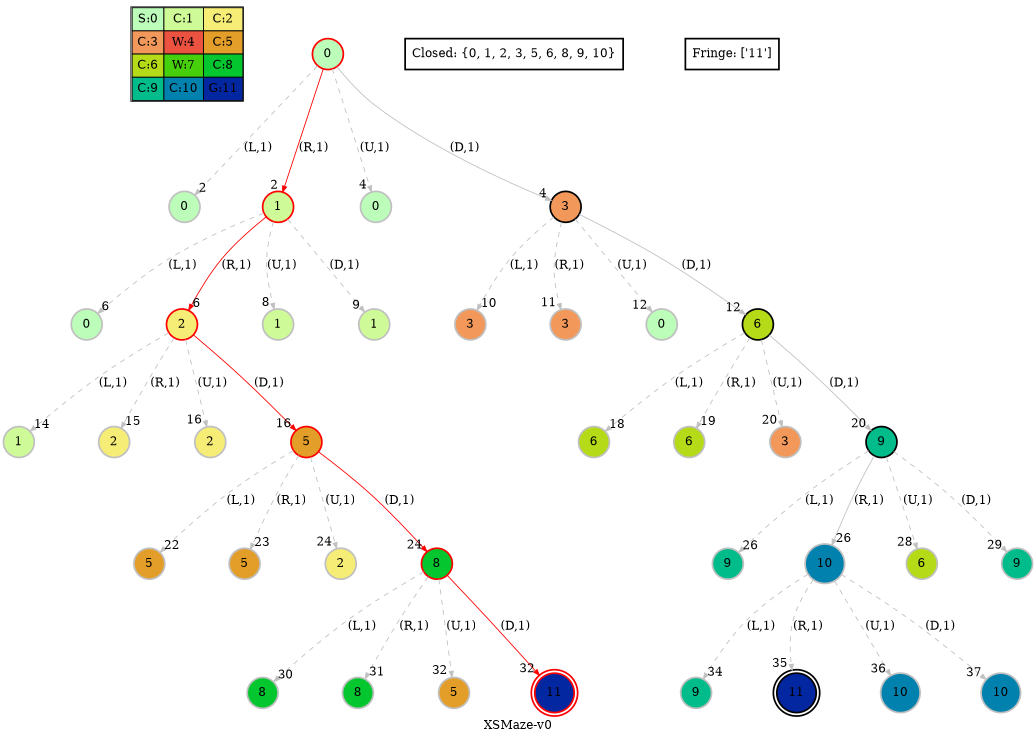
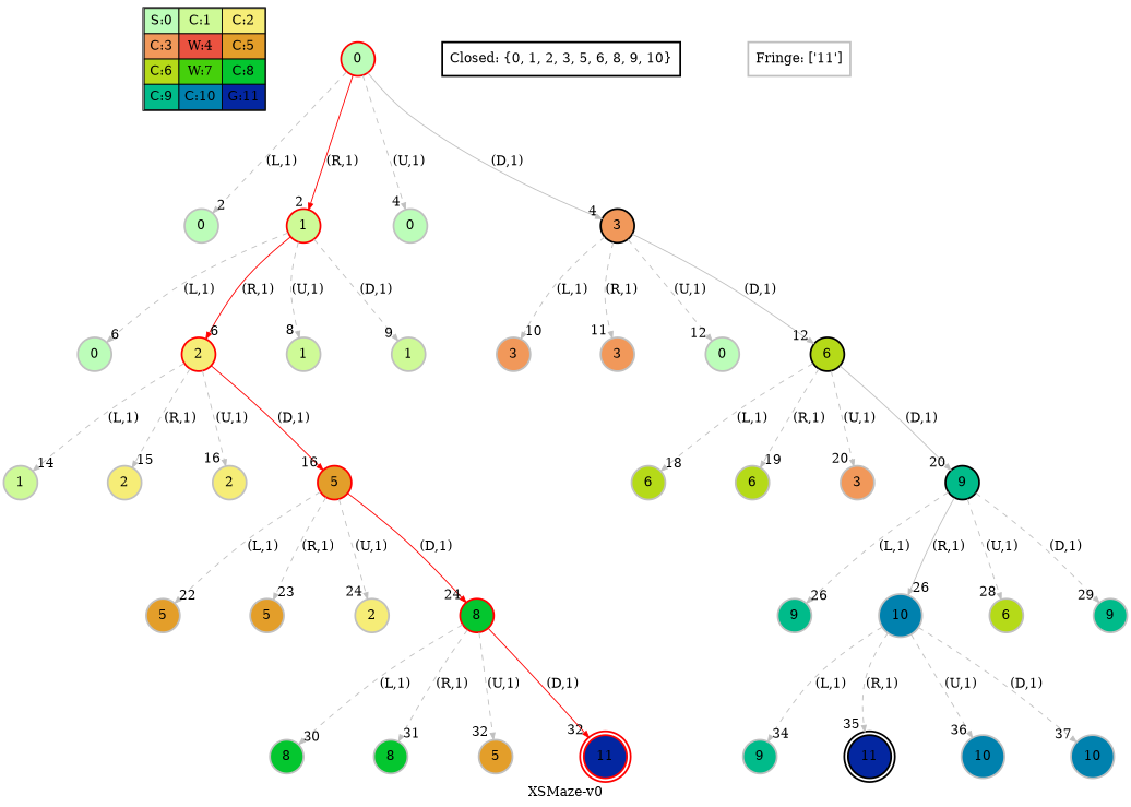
  digraph {
    label="XSMaze-v0"
    nodesep=1
    ranksep=1.2
    node [penwidth=2 shape=circle color=grey fillcolor="0.32745098 0.267733   0.99083125 1.        " style=filled]
    edge [arrowsize=0.7 color=grey headlabel=" 2 " style=dashed]
    n1 [label=<<table border="1" cellpadding="5" cellspacing="0" cellborder="1"><tr><td bgcolor="0.32745098 0.267733   0.99083125 1.        ">S:0</td><td bgcolor="0.24117647 0.39545121 0.97940977 1.        ">C:1</td><td bgcolor="0.15490196 0.51591783 0.96349314 1.        ">C:2</td></tr><tr><td bgcolor="0.06862745 0.62692381 0.94315443 1.        ">C:3</td><td bgcolor="0.01764706 0.72643357 0.91848699 1.        ">W:4</td><td bgcolor="0.10392157 0.81262237 0.88960401 1.        ">C:5</td></tr><tr><td bgcolor="0.19803922 0.88960401 0.8534438  1.        ">C:6</td><td bgcolor="0.28431373 0.94315443 0.81619691 1.        ">W:7</td><td bgcolor="0.37058824 0.97940977 0.77520398 1.        ">C:8</td></tr><tr><td bgcolor="0.45686275 0.99770518 0.73065313 1.        ">C:9</td><td bgcolor="0.54313725 0.99770518 0.68274886 1.        ">C:10</td><td bgcolor="0.62941176 0.97940977 0.63171101 1.        ">G:11</td></tr></table>> shape=plaintext color="" fillcolor="" style=""]
    n2 [color=red label=0]
    n3 [label=0]
    n4 [color=red fillcolor="0.24117647 0.39545121 0.97940977 1.        " label=1]
    n5 [label=0]
    n6 [color=black fillcolor="0.06862745 0.62692381 0.94315443 1.        " label=3]
    n7 [label=0]
    n8 [color=red fillcolor="0.15490196 0.51591783 0.96349314 1.        " label=2]
    n9 [fillcolor="0.24117647 0.39545121 0.97940977 1.        " label=1]
    n10 [fillcolor="0.24117647 0.39545121 0.97940977 1.        " label=1]
    n11 [fillcolor="0.06862745 0.62692381 0.94315443 1.        " label=3]
    n12 [fillcolor="0.06862745 0.62692381 0.94315443 1.        " label=3]
    n13 [label=0]
    n14 [color=black fillcolor="0.19803922 0.88960401 0.8534438  1.        " label=6]
    n15 [label="Closed: {0, 1, 2, 3, 5, 6, 8, 9, 10}" shape=box color="" fillcolor="" style=""]
-   n16 [label="Fringe: ['11']" shape=box color="" fillcolor="" style=""]
+   n16 [label="Fringe: ['11']" shape=box fillcolor="" style=""]
    n17 [fillcolor="0.24117647 0.39545121 0.97940977 1.        " label=1]
    n18 [fillcolor="0.15490196 0.51591783 0.96349314 1.        " label=2]
    n19 [fillcolor="0.15490196 0.51591783 0.96349314 1.        " label=2]
    n20 [color=red fillcolor="0.10392157 0.81262237 0.88960401 1.        " label=5]
    n21 [fillcolor="0.19803922 0.88960401 0.8534438  1.        " label=6]
    n22 [fillcolor="0.19803922 0.88960401 0.8534438  1.        " label=6]
    n23 [fillcolor="0.06862745 0.62692381 0.94315443 1.        " label=3]
    n24 [color=black fillcolor="0.45686275 0.99770518 0.73065313 1.        " label=9]
    n25 [fillcolor="0.10392157 0.81262237 0.88960401 1.        " label=5]
    n26 [fillcolor="0.10392157 0.81262237 0.88960401 1.        " label=5]
    n27 [fillcolor="0.15490196 0.51591783 0.96349314 1.        " label=2]
    n28 [color=red fillcolor="0.37058824 0.97940977 0.77520398 1.        " label=8]
    n29 [fillcolor="0.45686275 0.99770518 0.73065313 1.        " label=9]
    n30 [fillcolor="0.54313725 0.99770518 0.68274886 1.        " label=10]
    n31 [fillcolor="0.19803922 0.88960401 0.8534438  1.        " label=6]
    n32 [fillcolor="0.45686275 0.99770518 0.73065313 1.        " label=9]
    n33 [fillcolor="0.37058824 0.97940977 0.77520398 1.        " label=8]
    n34 [fillcolor="0.37058824 0.97940977 0.77520398 1.        " label=8]
    n35 [fillcolor="0.10392157 0.81262237 0.88960401 1.        " label=5]
    n36 [color=red fillcolor="0.62941176 0.97940977 0.63171101 1.        " label=11 peripheries=2]
    n37 [fillcolor="0.45686275 0.99770518 0.73065313 1.        " label=9]
    n38 [color=black fillcolor="0.62941176 0.97940977 0.63171101 1.        " label=11 peripheries=2]
    n39 [fillcolor="0.54313725 0.99770518 0.68274886 1.        " label=10]
    n40 [fillcolor="0.54313725 0.99770518 0.68274886 1.        " label=10]
    subgraph sub_1 {
      label=Map
      n1
    }
    n2 -> n3 [label="(L,1)"]
    n2 -> n4 [color=red label="(R,1)" style=""]
    n2 -> n5 [headlabel=" 4 " label="(U,1)"]
    n2 -> n6 [headlabel=" 4 " label="(D,1)" style=""]
    n4 -> n7 [headlabel=" 6 " label="(L,1)"]
    n4 -> n8 [color=red headlabel=" 6 " label="(R,1)" style=""]
    n4 -> n9 [headlabel=" 8 " label="(U,1)"]
    n4 -> n10 [headlabel=" 9 " label="(D,1)"]
    n6 -> n11 [headlabel=" 10 " label="(L,1)"]
    n6 -> n12 [headlabel=" 11 " label="(R,1)"]
    n6 -> n13 [headlabel=" 12 " label="(U,1)"]
    n6 -> n14 [headlabel=" 12 " label="(D,1)" style=""]
    n8 -> n17 [headlabel=" 14 " label="(L,1)"]
    n8 -> n18 [headlabel=" 15 " label="(R,1)"]
    n8 -> n19 [headlabel=" 16 " label="(U,1)"]
    n8 -> n20 [color=red headlabel=" 16 " label="(D,1)" style=""]
    n14 -> n21 [headlabel=" 18 " label="(L,1)"]
    n14 -> n22 [headlabel=" 19 " label="(R,1)"]
    n14 -> n23 [headlabel=" 20 " label="(U,1)"]
    n14 -> n24 [headlabel=" 20 " label="(D,1)" style=""]
    n20 -> n25 [headlabel=" 22 " label="(L,1)"]
    n20 -> n26 [headlabel=" 23 " label="(R,1)"]
    n20 -> n27 [headlabel=" 24 " label="(U,1)"]
    n20 -> n28 [color=red headlabel=" 24 " label="(D,1)" style=""]
    n24 -> n29 [headlabel=" 26 " label="(L,1)"]
    n24 -> n30 [headlabel=" 26 " label="(R,1)" style=""]
    n24 -> n31 [headlabel=" 28 " label="(U,1)"]
    n24 -> n32 [headlabel=" 29 " label="(D,1)"]
    n28 -> n33 [headlabel=" 30 " label="(L,1)"]
    n28 -> n34 [headlabel=" 31 " label="(R,1)"]
    n28 -> n35 [headlabel=" 32 " label="(U,1)"]
    n28 -> n36 [color=red headlabel=" 32 " label="(D,1)" style=""]
    n30 -> n37 [headlabel=" 34 " label="(L,1)"]
    n30 -> n38 [headlabel=" 35 " label="(R,1)"]
    n30 -> n39 [headlabel=" 36 " label="(U,1)"]
    n30 -> n40 [headlabel=" 37 " label="(D,1)"]
  }
